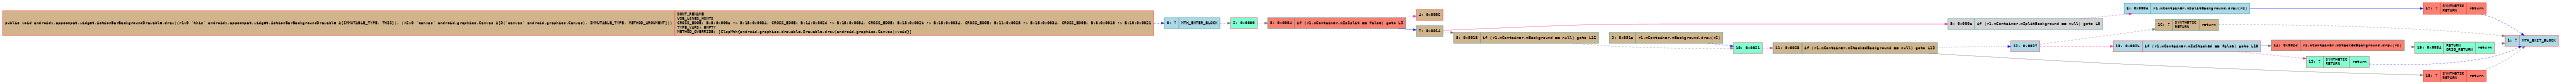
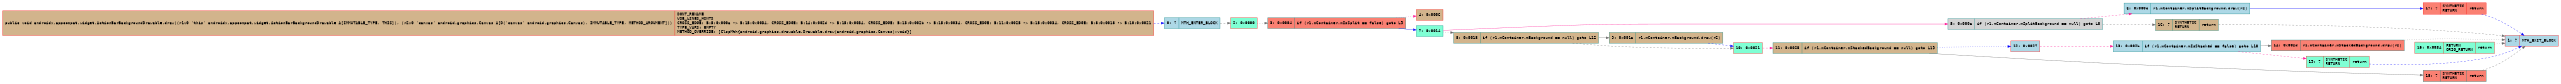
  digraph {
    fontname="DejaVu Sans Mono"
    rankdir=LR
    node [color=red fillcolor=tan fontname="DejaVu Sans Mono" shape=record style=filled]
    edge [color=gray40 fontname="DejaVu Sans Mono" style=dashed]
    n1 [color=teal fillcolor=lightblue label="{0\:\ ?|MTH_ENTER_BLOCK\l}"]
    n2 [fillcolor=aquamarine label="{2\:\ 0x0000}"]
    n3 [color=teal fillcolor=salmon label="{3\:\ 0x0004|if (r1.mContainer.mIsSplit == false) goto L9\l}"]
    n4 [label="{4\:\ 0x0006}"]
-   n5 [color=teal label="{7\:\ 0x0014}"]
+   n5 [color=teal fillcolor=aquamarine label="{7\:\ 0x0014}"]
    n6 [color=teal fillcolor=lightgrey label="{5\:\ 0x000a|if (r1.mContainer.mSplitBackground == null) goto L8\l}"]
    n7 [color=teal label="{8\:\ 0x0018|if (r1.mContainer.mBackground == null) goto L12\l}"]
    n8 [color=teal fillcolor=lightblue label="{6\:\ 0x000c|r1.mContainer.mSplitBackground.draw(r2)\l}"]
    n9 [color=teal label="{16\:\ ?|SYNTHETIC\lRETURN\l|return\l}"]
    n10 [fillcolor=salmon label="{17\:\ ?|SYNTHETIC\lRETURN\l|return\l}"]
    n11 [fillcolor=lightblue label="{1\:\ ?|MTH_EXIT_BLOCK\l}"]
    n12 [color=teal label="{9\:\ 0x001a|r1.mContainer.mBackground.draw(r2)\l}"]
    n13 [fillcolor=aquamarine label="{10\:\ 0x0021}"]
    n14 [color=teal label="{11\:\ 0x0025|if (r1.mContainer.mStackedBackground == null) goto L19\l}"]
    n15 [fillcolor=lightblue label="{12\:\ 0x0027}"]
-   n16 [fillcolor=salmon label="{18\:\ ?|SYNTHETIC\lRETURN\l|return\l}"]
-   n17 [fillcolor=lightblue label="{13\:\ 0x002b|if (r1.mContainer.mIsStacked == false) goto L18\l}"]
+   n16 [color=teal fillcolor=salmon label="{18\:\ ?|SYNTHETIC\lRETURN\l|return\l}"]
+   n17 [color=teal fillcolor=lightblue label="{13\:\ 0x002b|if (r1.mContainer.mIsStacked == false) goto L18\l}"]
    n18 [color=teal fillcolor=salmon label="{14\:\ 0x002d|r1.mContainer.mStackedBackground.draw(r2)\l}"]
    n19 [fillcolor=aquamarine label="{19\:\ ?|SYNTHETIC\lRETURN\l|return\l}"]
    n20 [fillcolor=aquamarine label="{15\:\ 0x0034|RETURN\lORIG_RETURN\l|return\l}"]
    n21 [label="{public void androidx.appcompat.widget.ActionBarBackgroundDrawable.draw((r1v0 'this' androidx.appcompat.widget.ActionBarBackgroundDrawable A[IMMUTABLE_TYPE, THIS]), (r2v0 'canvas' android.graphics.Canvas A[D('canvas' android.graphics.Canvas), IMMUTABLE_TYPE, METHOD_ARGUMENT]))  | DONT_RENAME\lUSE_LINES_HINTS\lCROSS_EDGE: B:5:0x000a \-\> B:15:0x0034, CROSS_EDGE: B:14:0x002d \-\> B:15:0x0034, CROSS_EDGE: B:13:0x002b \-\> B:15:0x0034, CROSS_EDGE: B:11:0x0025 \-\> B:15:0x0034, CROSS_EDGE: B:8:0x0018 \-\> B:10:0x0021\lTYPE_VARS: EMPTY\lMETHOD_OVERRIDE: [ClspMth\{android.graphics.drawable.Drawable.draw(android.graphics.Canvas):void\}]\l}"]
    n1 -> n2
    n2 -> n3 [style=dotted]
    n3 -> n4 [color=deeppink style=dotted]
    n3 -> n5 [color=blue style=solid]
    n5 -> n6 [color=deeppink style=solid]
    n5 -> n7 [style=dotted]
    n6 -> n8 [color=deeppink]
-   n15 -> n9
+   n6 -> n9
+   n7 -> n12 [style=solid]
    n7 -> n13
    n8 -> n10 [color=blue style=solid]
    n9 -> n11
    n10 -> n11 [color=blue]
    n12 -> n13 [color=blue]
    n13 -> n14 [color=deeppink]
    n14 -> n15 [color=blue style=dotted]
    n14 -> n16 [style=solid]
    n15 -> n17 [color=deeppink]
    n16 -> n11
    n17 -> n18 [style=solid]
    n17 -> n19 [color=deeppink]
-   n18 -> n20 [style=dotted]
+   n18 -> n11 [style=dotted]
    n19 -> n11 [color=blue]
    n20 -> n11 [style=dotted]
    n21 -> n1 [color=blue]
  }
